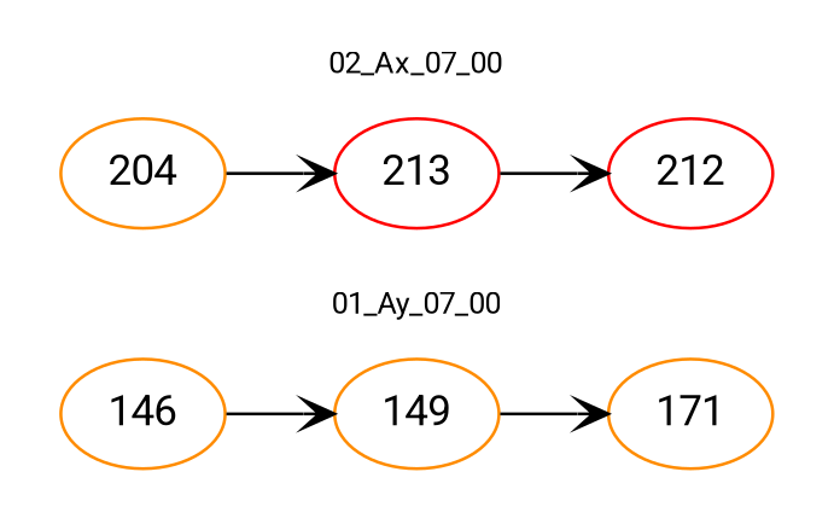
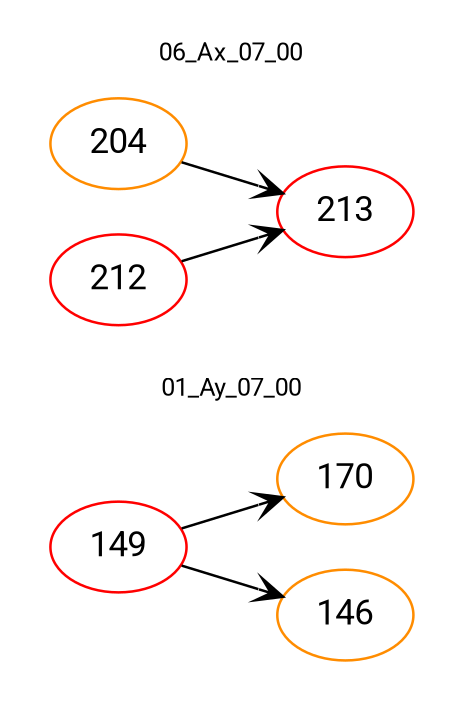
  digraph {
    fontname=Roboto
    rankdir=LR
    node [color=red fontname=Roboto]
    edge [arrowhead=vee color=black fontname=Roboto]
-   n1 [color=darkorange label=149]
+   n1 [label=149]
    n2 [color=darkorange label=146]
-   n3 [color=darkorange label=171]
+   n3 [color=darkorange label=170]
    n4 [label=213]
    n5 [color=darkorange label=204]
    n6 [label=212]
    subgraph cluster_1 {
      color=white
      fontsize=10
      label="01_Ay_07_00"
      n1
      n2
      n3
    }
    subgraph cluster_2 {
      color=white
      fontsize=10
-     label="02_Ax_07_00"
+     label="06_Ax_07_00"
      n4
      n5
      n6
    }
-   n2 -> n1
+   n1 -> n2
    n1 -> n3
-   n4 -> n6
+   n6 -> n4
    n5 -> n4
  }
